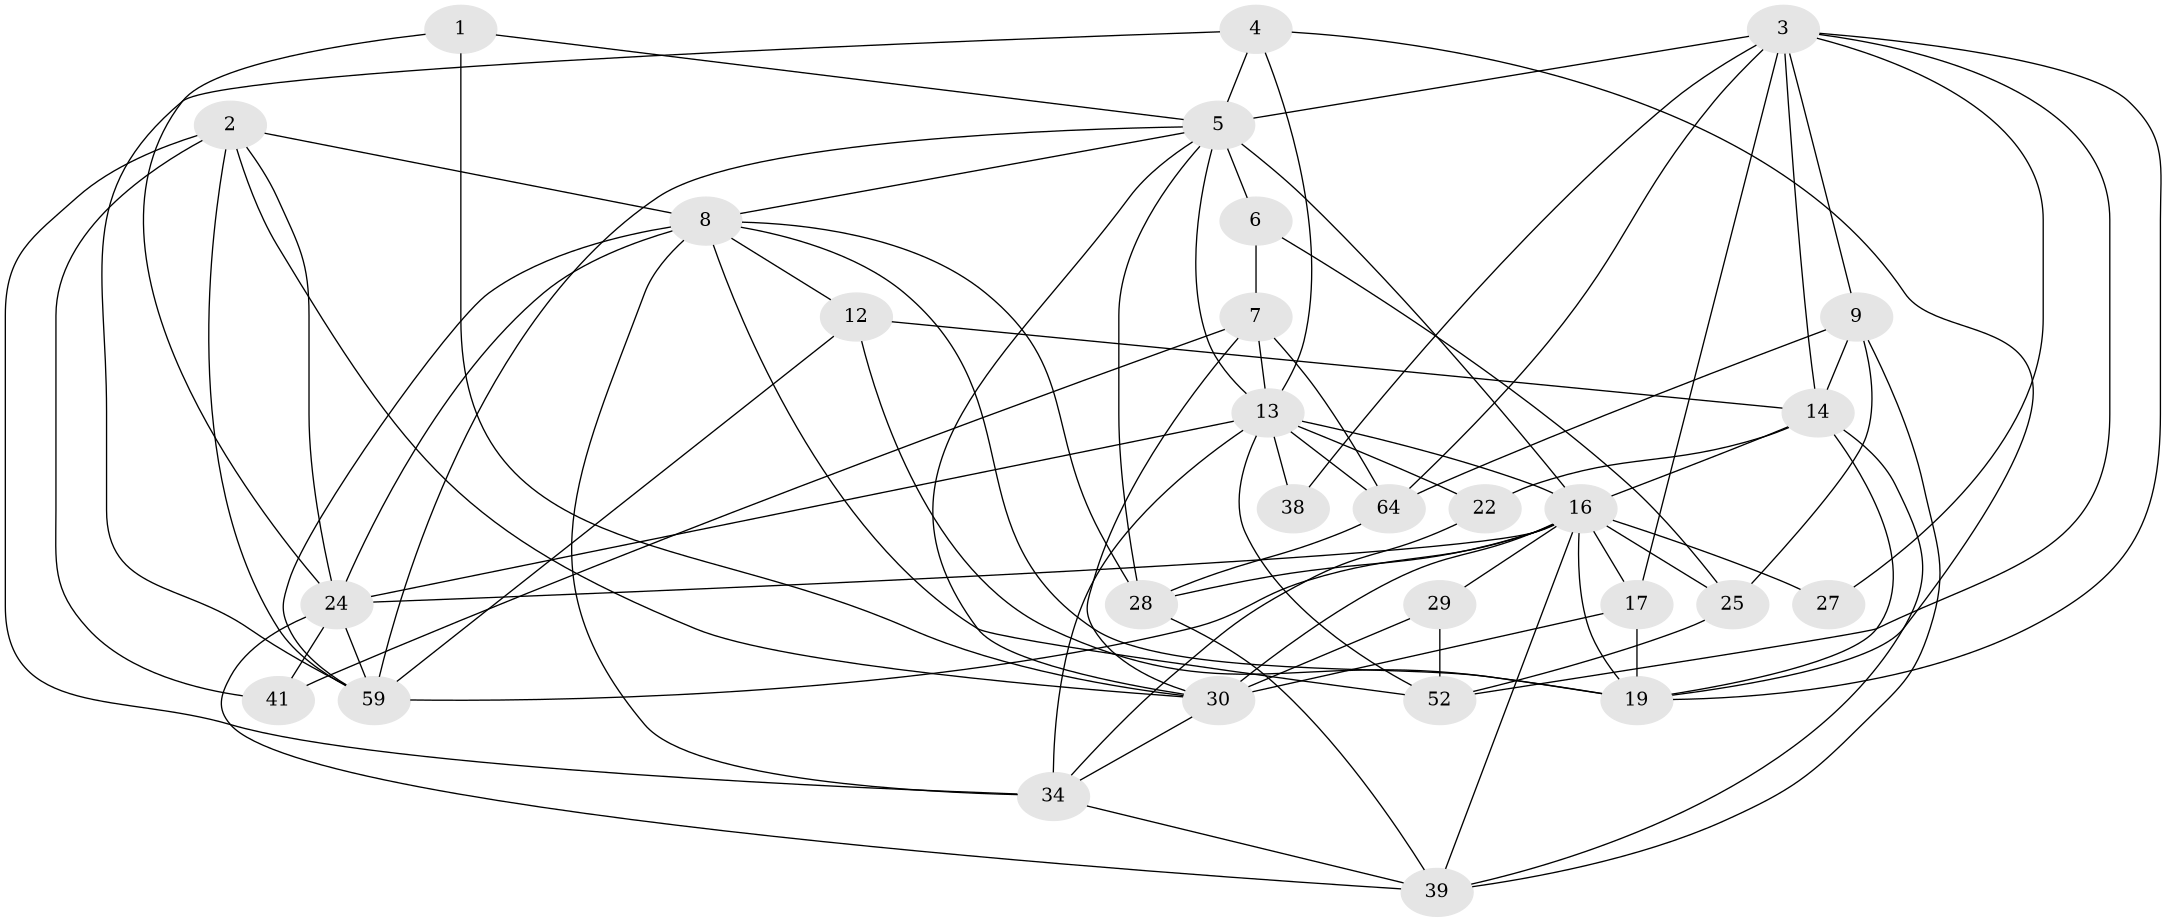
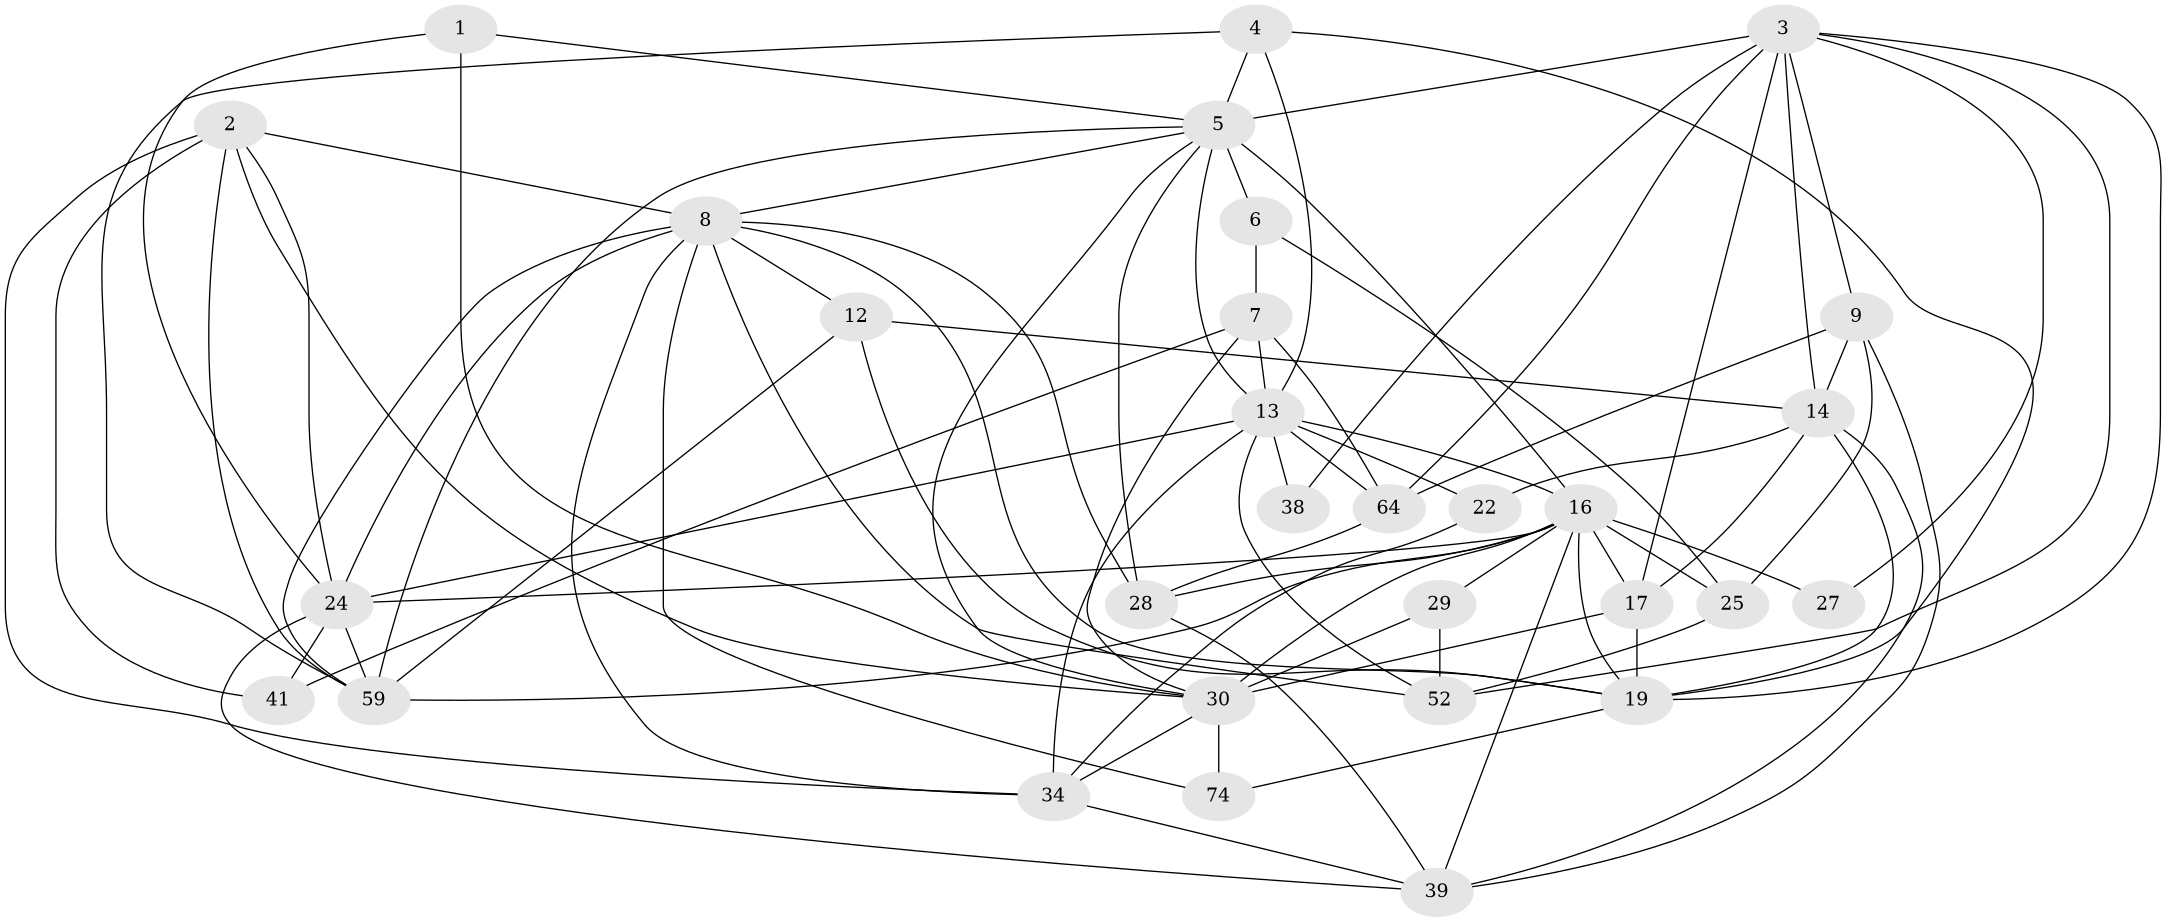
  graph {
    node [color=gray90 style=filled]
    5 [super="+15+10+55"]
    30 [super="+45+48"]
    8 [super="+75+54"]
    59 [super="+66"]
    28 [super="+49"]
    13 [super="+53+61"]
    6 [super="+26"]
    16 [super="+21+18+42"]
    1
    24 [super="+31+63"]
    41
    39 [super="+71"]
    34 [super="+65"]
+   74
    2 [super="+36+70"]
    19 [super="+44+20"]
    52
    12 [super="+51"]
    3 [super="+47+11"]
    9 [super="+37"]
    14 [super="+23"]
    17 [super="+69"]
    27
    38
    64
    25 [super="+68"]
    22
    4
    7 [super="+33"]
    29
    5 -- 30
    5 -- 8
    5 -- 59
    5 -- 28 [weight=2]
    5 -- 13
    5 -- 6 [weight=2]
    5 -- 16 [weight=2]
    30 -- 34 [weight=2]
+   30 -- 74
    8 -- 59
    8 -- 28
    8 -- 24
    8 -- 34
+   8 -- 74
    8 -- 19
    8 -- 52
    8 -- 12
    28 -- 39
    13 -- 16
    13 -- 24
    13 -- 34
    13 -- 52
    13 -- 38
    13 -- 64
    13 -- 22
    6 -- 25 [weight=2]
    6 -- 7
    16 -- 30
    16 -- 59
    16 -- 28 [weight=2]
    16 -- 24
    16 -- 39
    16 -- 19
    16 -- 17 [weight=2]
    16 -- 27 [weight=2]
    16 -- 25
    16 -- 29
    1 -- 5
    1 -- 30
    1 -- 24
    24 -- 59 [weight=2]
    24 -- 41
    24 -- 39
    34 -- 39
    2 -- 30
    2 -- 8
    2 -- 59 [weight=2]
    2 -- 24
    2 -- 41
    2 -- 34 [weight=2]
+   19 -- 74
    12 -- 59
    12 -- 19
    12 -- 14
    3 -- 5 [weight=2]
    3 -- 19
    3 -- 52
    3 -- 9 [weight=2]
    3 -- 14
    3 -- 17
    3 -- 27
    3 -- 38
    3 -- 64
    9 -- 39
    9 -- 14
    9 -- 64
    9 -- 25
-   14 -- 16
+   14 -- 17
    14 -- 39
    14 -- 19 [weight=2]
    14 -- 22
    17 -- 30
    17 -- 19
    64 -- 28 [weight=2]
    25 -- 52
    22 -- 34
    4 -- 5
    4 -- 59
    4 -- 13
    4 -- 19
    7 -- 30
    7 -- 13
    7 -- 41
    7 -- 64
    29 -- 30
    29 -- 52
  }
